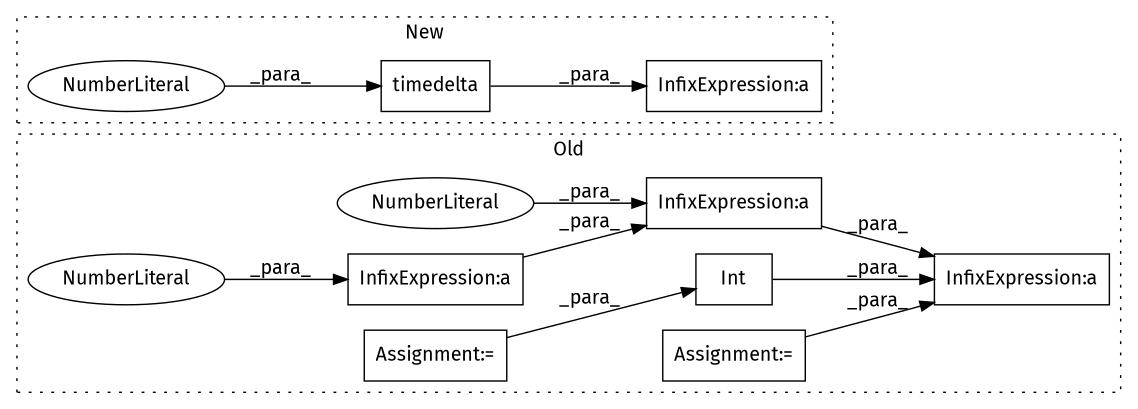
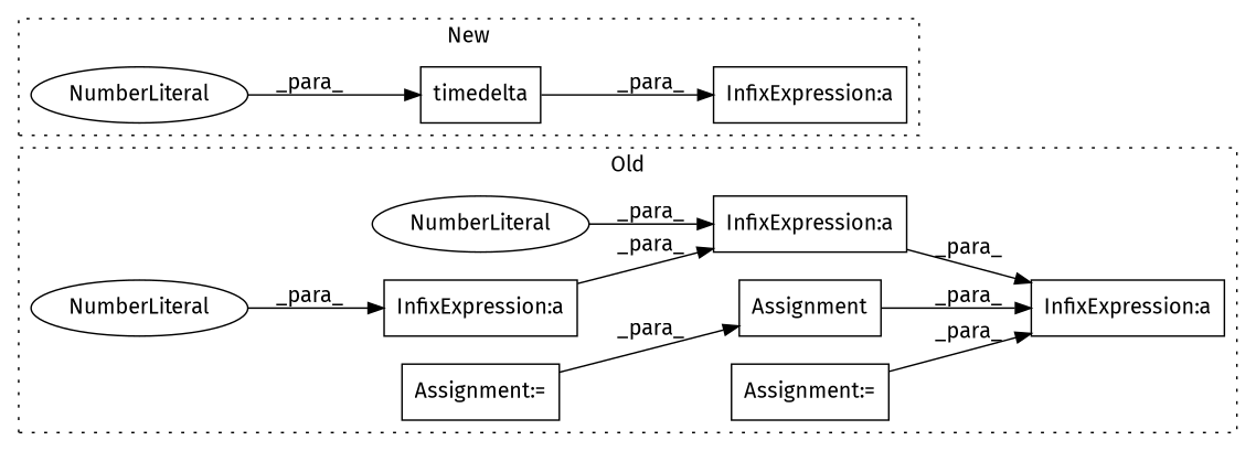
  digraph {
    rankdir=LR
    fontname="Fira Sans"
    node [a=27 l=3 shape=box fontname="Fira Sans"]
    edge [fontname="Fira Sans"]
-   n1 [a=32 l="4,1" label=Int s="2241,2252"]
+   n1 [a=32 l="4,1" label=Assignment s="2241,2252"]
    n2 [label="InfixExpression:a" s=2305]
    n3 [label="InfixExpression:a" s=2291]
    n4 [label="InfixExpression:a" s=2296]
    n5 [a=34 l=4 label=NumberLiteral s=2299 shape=ellipse]
    n6 [a=34 l=1 label=NumberLiteral s=2294 shape=ellipse]
    n7 [a=7 l=7 label="Assignment:=" s=1787]
    n8 [a=7 l=7 label="Assignment:=" s=1807]
    n9 [a=32 l="10,1" label=timedelta s="2181,2192"]
    n10 [label="InfixExpression:a" s=2334]
    n11 [a=34 l=1 label=NumberLiteral s=2191 shape=ellipse]
    subgraph cluster_1 {
      label=Old
      style=dotted
      n1
      n2
      n3
      n4
      n5
      n6
      n7
      n8
    }
    subgraph cluster_2 {
      label=New
      style=dotted
      n9
      n10
      n11
    }
    n1 -> n2 [label=_para_]
    n3 -> n4 [label=_para_]
    n4 -> n2 [label=_para_]
    n5 -> n4 [label=_para_]
    n6 -> n3 [label=_para_]
    n7 -> n1 [label=_para_]
    n8 -> n2 [label=_para_]
    n9 -> n10 [label=_para_]
    n11 -> n9 [label=_para_]
  }
